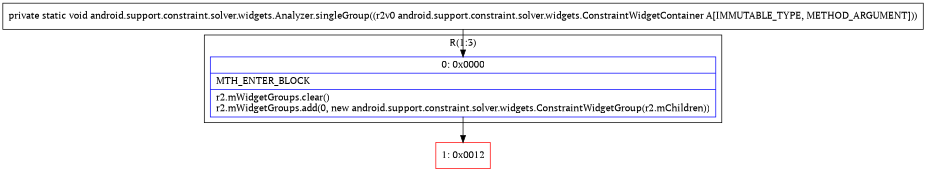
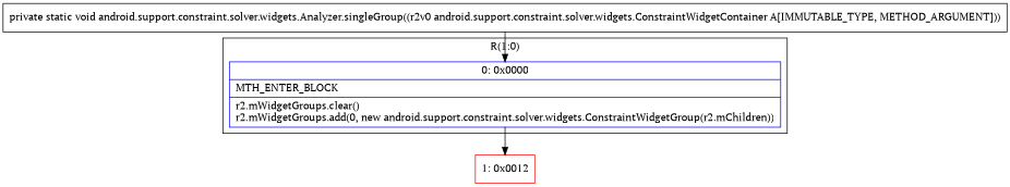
  digraph {
    fontname="PT Serif"
    node [shape=record fontname="PT Serif"]
    edge [fontname="PT Serif"]
    n1 [color=blue label="{0\:\ 0x0000|MTH_ENTER_BLOCK\l|r2.mWidgetGroups.clear()\lr2.mWidgetGroups.add(0, new android.support.constraint.solver.widgets.ConstraintWidgetGroup(r2.mChildren))\l}"]
    n2 [color=red label="{1\:\ 0x0012}"]
    n3 [label="{private static void android.support.constraint.solver.widgets.Analyzer.singleGroup((r2v0 android.support.constraint.solver.widgets.ConstraintWidgetContainer A[IMMUTABLE_TYPE, METHOD_ARGUMENT])) }"]
    subgraph cluster_1 {
-     label="R(1:3)"
+     label="R(1:0)"
      n1
    }
    n1 -> n2
    n3 -> n1
  }
